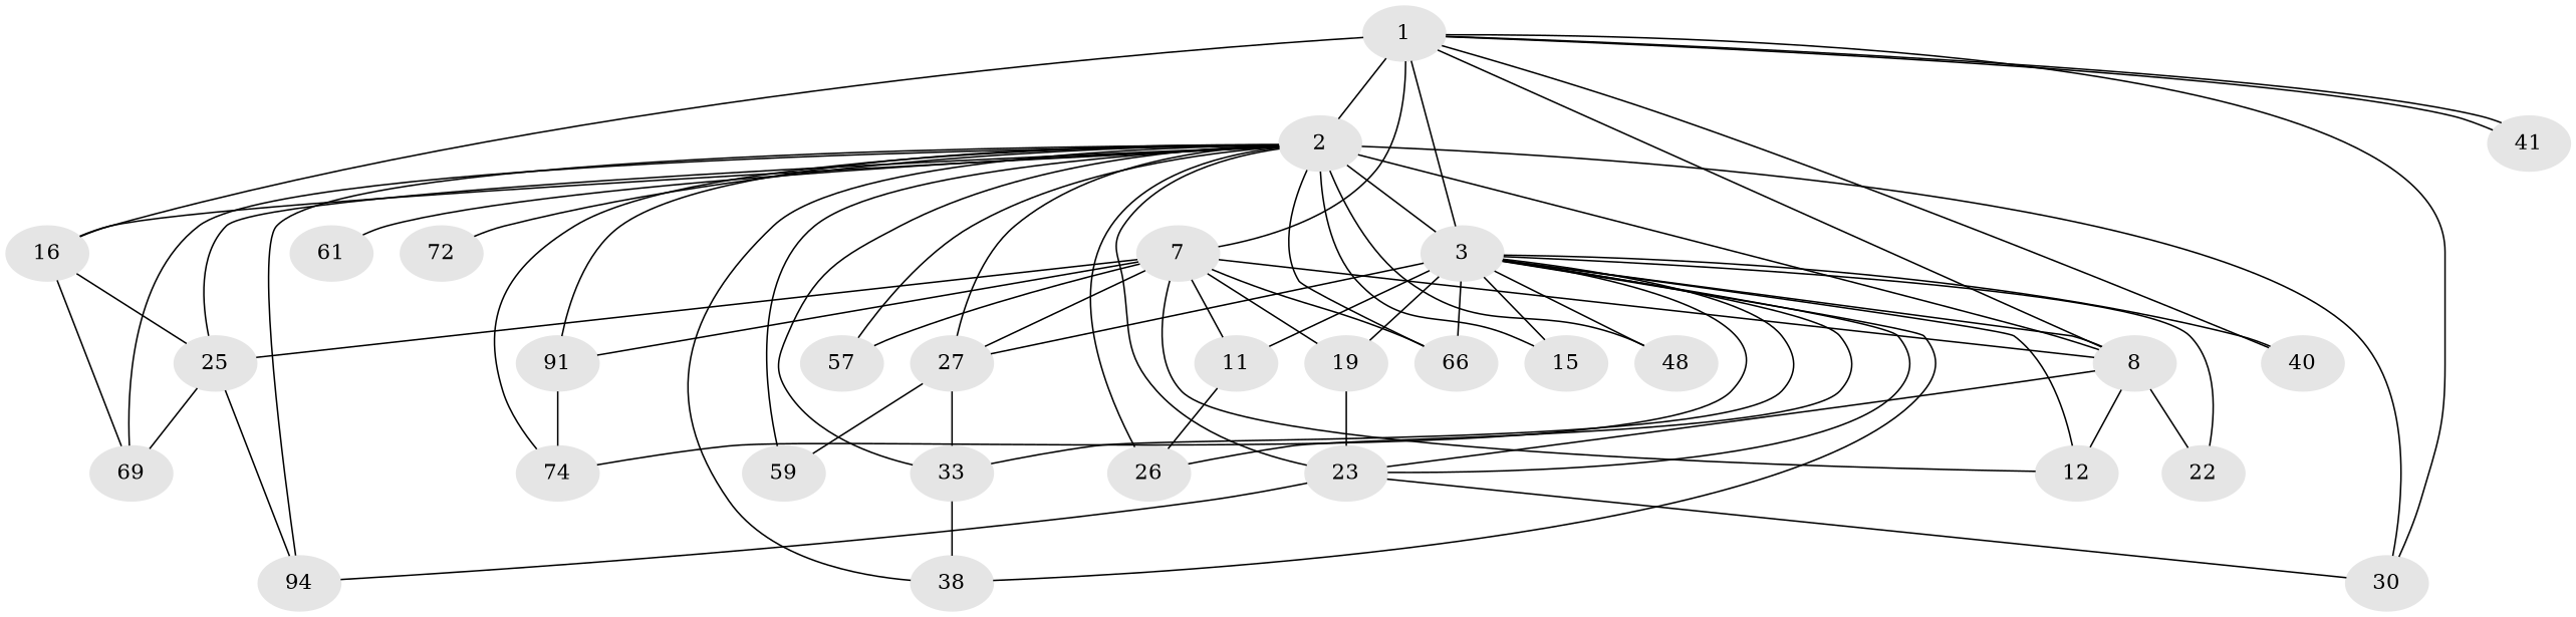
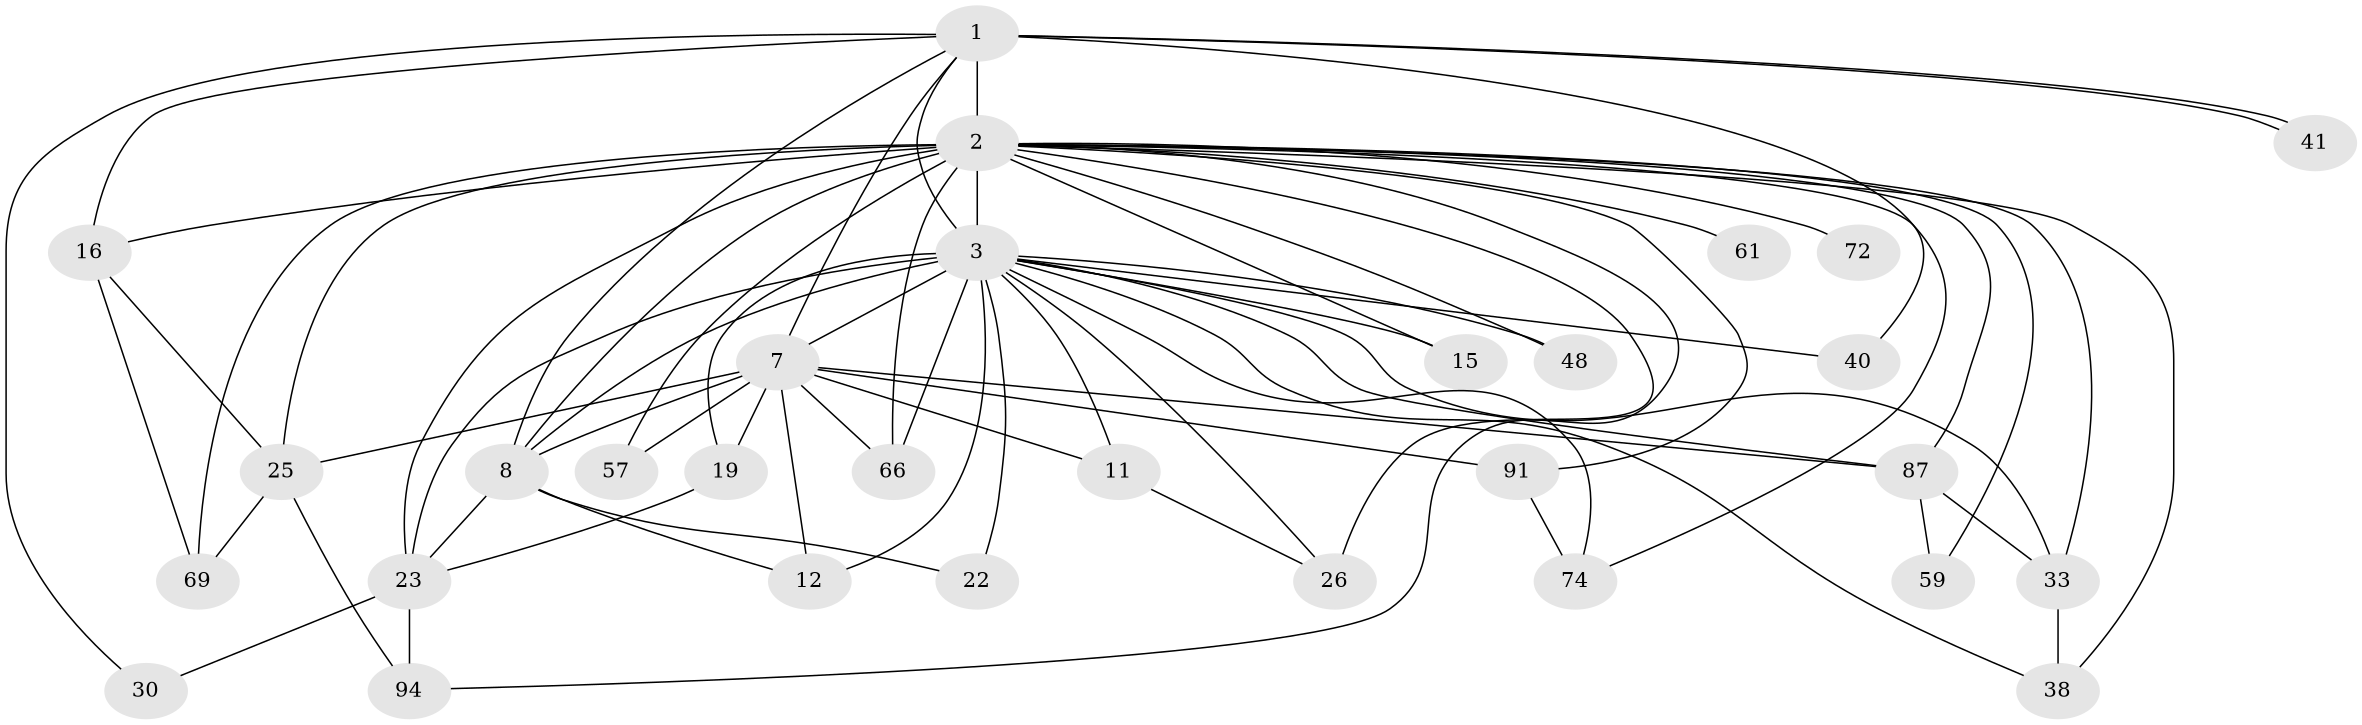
  graph {
    node [color=gray90 style=filled]
    1 [super="+24+50+84"]
    2 [super="+6+91+101+78+5+60"]
    3 [super="+20+14+32+92+4+56+35+49+36"]
    7 [super="+76+39"]
    8 [super="+28"]
    16
    30 [super="+45"]
    40
    41
    15 [super="+62"]
    n11 [label=61]
    23 [super="+29+37+58+42"]
    25 [super="+81"]
    26 [super="+61"]
-   27 [super="+65+63+46"]
+   27 [super="+65+63+46" label=87]
    33 [super="+51+95+54"]
    n17 [label=94 super="+96"]
    38 [super="+83"]
    48
    57
    59
    66
    69 [super="+85+93"]
    n24 [label=91]
    72
    74 [super="+89"]
    11 [super="+53"]
    12 [super="+43+67"]
    19 [super="+94+86"]
    22
    1 -- 2 [weight=7]
    1 -- 3 [weight=4]
    1 -- 7 [weight=2]
    1 -- 8
    1 -- 16
    1 -- 30
    1 -- 40
    1 -- 41
    1 -- 41
    2 -- 3 [weight=22]
    2 -- 8 [weight=5]
    2 -- 16 [weight=3]
-   2 -- 30
    2 -- 15 [weight=2]
    2 -- n11 [weight=2]
    2 -- 23 [weight=3]
    2 -- 25 [weight=2]
    2 -- 26 [weight=2]
    2 -- 27 [weight=6]
    2 -- 33
    2 -- n17
    2 -- 38 [weight=2]
    2 -- 48
    2 -- 57
    2 -- 59
    2 -- 66
    2 -- 69 [weight=2]
    2 -- n24
    2 -- 72
    2 -- 74
+   3 -- 7 [weight=4]
    3 -- 8 [weight=6]
    3 -- 40
    3 -- 15
    3 -- 23 [weight=2]
    3 -- 26
    3 -- 27 [weight=3]
    3 -- 33
    3 -- 38 [weight=2]
    3 -- 48
    3 -- 66
    3 -- 74
    3 -- 11 [weight=2]
    3 -- 12 [weight=2]
    3 -- 19 [weight=3]
    3 -- 22
    7 -- 8
    7 -- 25
    7 -- 27
    7 -- 57
    7 -- 66
    7 -- n24
    7 -- 11
    7 -- 12 [weight=2]
    7 -- 19
    8 -- 23
    8 -- 12
    8 -- 22
    16 -- 25
    16 -- 69
    23 -- 30
    23 -- n17
    25 -- n17
    25 -- 69
    27 -- 33
    27 -- 59
    33 -- 38
    n24 -- 74
    11 -- 26
    19 -- 23
  }
